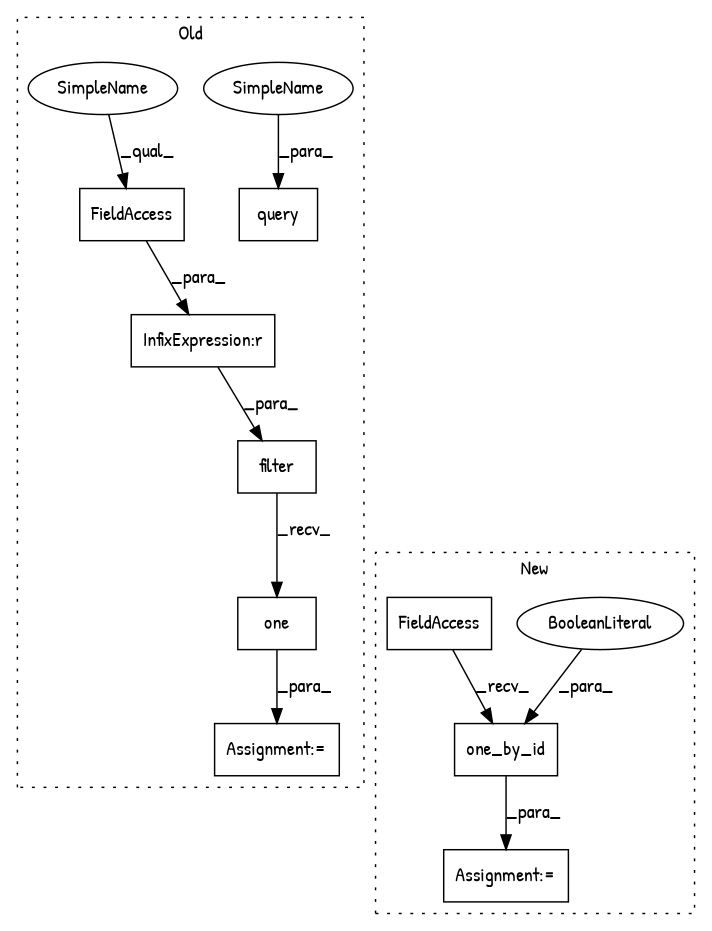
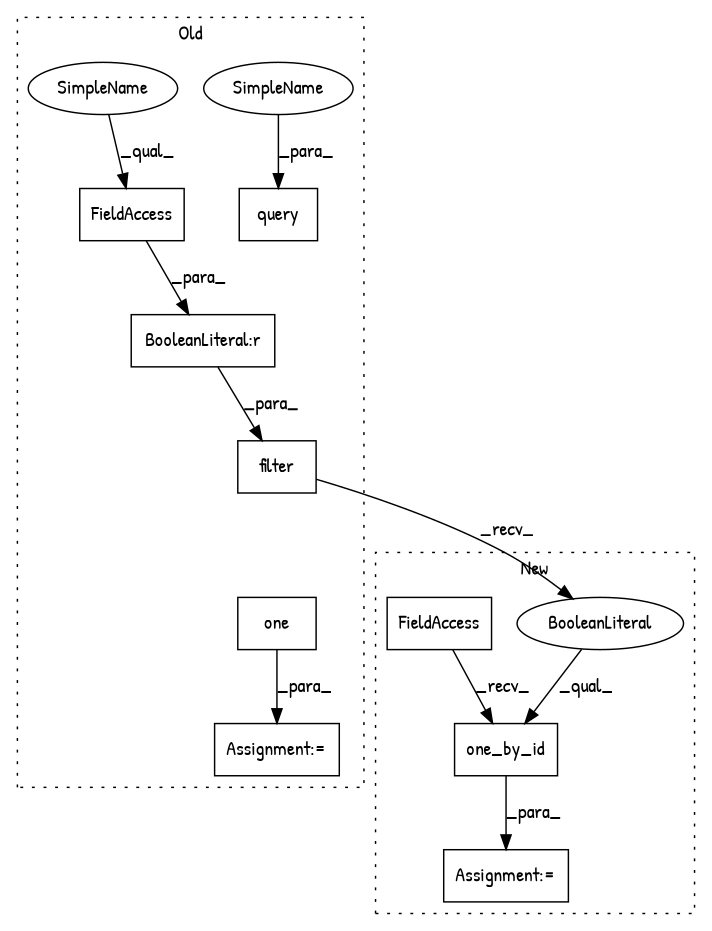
  digraph {
    fontname="Patrick Hand"
    node [a=32 fontname="Patrick Hand" l=1 s=9471 shape=box]
    edge [fontname="Patrick Hand"]
    n1 [l="7,1" label=filter s="9464,9502"]
    n2 [l="6,1" label=query s="9446,9462"]
-   n3 [a=27 l=4 label="InfixExpression:r" s=9490]
+   n3 [a=27 l=4 label="BooleanLiteral:r" s=9490]
    n4 [a=22 l=19 label=FieldAccess]
    n5 [a=7 label="Assignment:=" s=9533]
    n6 [l=5 label=one s=9701]
    n7 [a=42 l=10 label=SimpleName s=9452 shape=ellipse]
    n8 [a=42 l=10 label=SimpleName shape=ellipse]
    n9 [l="11,1" label=one_by_id s="5197,5230"]
    n10 [a=9 l=5 label=BooleanLiteral s=5225 shape=ellipse]
    n11 [a=22 l=17 label=FieldAccess s=5179]
    n12 [a=7 label="Assignment:=" s=5178]
    subgraph cluster_1 {
      label=Old
      style=dotted
      n1
      n2
      n3
      n4
      n5
      n6
      n7
      n8
    }
    subgraph cluster_2 {
      label=New
      style=dotted
      n9
      n10
      n11
      n12
    }
-   n1 -> n6 [label=_recv_]
+   n1 -> n10 [label=_recv_]
    n3 -> n1 [label=_para_]
    n4 -> n3 [label=_para_]
    n6 -> n5 [label=_para_]
    n7 -> n2 [label=_para_]
    n8 -> n4 [label=_qual_]
    n9 -> n12 [label=_para_]
-   n10 -> n9 [label=_para_]
+   n10 -> n9 [label=_qual_]
    n11 -> n9 [label=_recv_]
  }
